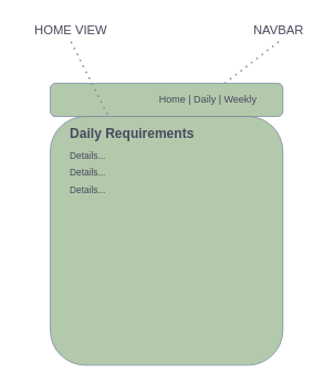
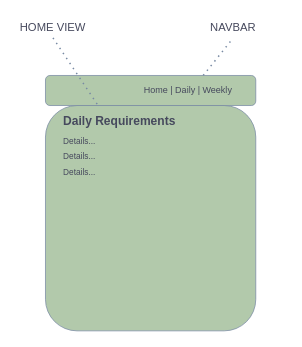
  <mxCell id="0" />
  <mxCell id="1" parent="0" />
  <mxCell id="2" value="" style="rounded=1;whiteSpace=wrap;html=1;fillColor=#B2C9AB;strokeColor=#788AA3;fontColor=#46495D;" parent="1" vertex="1"><mxGeometry x="60" y="140" width="280" height="300" as="geometry" /></mxCell>
  <mxCell id="3" value="&lt;p style=&quot;line-height: 100%&quot;&gt;&lt;/p&gt;&lt;h1 style=&quot;font-size: 16px&quot;&gt;Daily Requirements&lt;/h1&gt;&lt;h1 style=&quot;font-size: 11px&quot;&gt;&lt;font style=&quot;font-size: 11px ; font-weight: normal&quot;&gt;Details...&amp;nbsp;&lt;/font&gt;&lt;/h1&gt;&lt;h1 style=&quot;font-size: 11px&quot;&gt;&lt;font style=&quot;font-size: 11px ; font-weight: normal&quot;&gt;Details...&amp;nbsp;&lt;/font&gt;&lt;/h1&gt;&lt;h1 style=&quot;font-size: 11px&quot;&gt;&lt;font style=&quot;font-size: 11px ; font-weight: normal&quot;&gt;Details...&amp;nbsp;&lt;/font&gt;&lt;/h1&gt;&lt;p&gt;&lt;/p&gt;" style="text;html=1;strokeColor=none;fillColor=none;spacing=5;spacingTop=-20;whiteSpace=wrap;overflow=hidden;rounded=0;fontColor=#46495D;" parent="1" vertex="1"><mxGeometry x="79.31" y="150" width="183.448" height="90" as="geometry" /></mxCell>
- <mxCell id="4" value="&lt;font style=&quot;font-size: 15px&quot;&gt;NAVBAR&lt;/font&gt;" style="text;html=1;strokeColor=none;fillColor=none;align=center;verticalAlign=middle;whiteSpace=wrap;rounded=0;fontColor=#46495D;" parent="1" vertex="1"><mxGeometry x="290" y="20" width="90" height="30" as="geometry" /></mxCell>
+ <mxCell id="4" value="&lt;font style=&quot;font-size: 15px&quot;&gt;NAVBAR&lt;/font&gt;" style="text;html=1;strokeColor=none;fillColor=none;align=center;verticalAlign=middle;whiteSpace=wrap;rounded=0;fontColor=#46495D;" parent="1" vertex="1"><mxGeometry x="265" y="20" width="90" height="30" as="geometry" /></mxCell>
  <mxCell id="5" value="" style="endArrow=none;dashed=1;html=1;dashPattern=1 3;strokeWidth=2;entryX=0.5;entryY=1;entryDx=0;entryDy=0;exitX=0.75;exitY=0;exitDx=0;exitDy=0;strokeColor=#788AA3;fontColor=#46495D;" parent="1" source="6" target="4" edge="1"><mxGeometry x="200" y="170" width="50" height="50" as="geometry"><mxPoint x="250" y="190" as="sourcePoint" /><mxPoint x="300" y="140" as="targetPoint" /></mxGeometry></mxCell>
  <mxCell id="6" value="" style="rounded=1;whiteSpace=wrap;html=1;fillColor=#B2C9AB;strokeColor=#788AA3;fontColor=#46495D;" parent="1" vertex="1"><mxGeometry x="60" y="100" width="280" height="40" as="geometry" /></mxCell>
  <mxCell id="7" value="Home | Daily | Weekly" style="text;html=1;strokeColor=none;fillColor=none;align=center;verticalAlign=middle;whiteSpace=wrap;rounded=0;fontColor=#46495D;" parent="1" vertex="1"><mxGeometry x="180" y="110" width="140" height="20" as="geometry" /></mxCell>
- <mxCell id="8" value="&lt;font&gt;&lt;span style=&quot;font-size: 15px&quot;&gt;HOME VIEW&lt;/span&gt;&lt;/font&gt;" style="text;html=1;strokeColor=none;fillColor=none;align=center;verticalAlign=middle;whiteSpace=wrap;rounded=0;fontColor=#46495D;" parent="1" vertex="1"><mxGeometry x="20" y="20" width="130" height="30" as="geometry" /></mxCell>
+ <mxCell id="8" value="&lt;font&gt;&lt;span style=&quot;font-size: 15px&quot;&gt;HOME VIEW&lt;/span&gt;&lt;/font&gt;" style="text;html=1;strokeColor=none;fillColor=none;align=center;verticalAlign=middle;whiteSpace=wrap;rounded=0;fontColor=#46495D;" parent="1" vertex="1"><mxGeometry x="5" y="20" width="130" height="30" as="geometry" /></mxCell>
  <mxCell id="9" value="" style="endArrow=none;dashed=1;html=1;dashPattern=1 3;strokeWidth=2;exitX=0.5;exitY=1;exitDx=0;exitDy=0;entryX=0.25;entryY=0;entryDx=0;entryDy=0;strokeColor=#788AA3;fontColor=#46495D;" parent="1" source="8" target="2" edge="1"><mxGeometry x="80" y="80" width="50" height="50" as="geometry"><mxPoint x="250" y="180" as="sourcePoint" /><mxPoint x="300" y="130" as="targetPoint" /></mxGeometry></mxCell>
